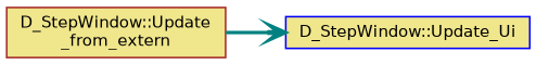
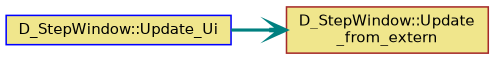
  digraph {
    rankdir=LR
    node [fillcolor=khaki fontname=Helvetica fontsize=10 shape=record style=filled]
    n1 [color=brown fontcolor=black height=0.2 label="D_StepWindow::Update\l_from_extern" width=0.4]
    n2 [color=blue height=0.2 label="D_StepWindow::Update_Ui" width=0.4]
-   n1 -> n2 [color=teal fontname=Helvetica fontsize=10 labelfontname=Helvetica labelfontsize=10 style=bold arrowhead=vee]
+   n2 -> n1 [color=teal fontname=Helvetica fontsize=10 labelfontname=Helvetica labelfontsize=10 style=bold arrowhead=vee]
  }
